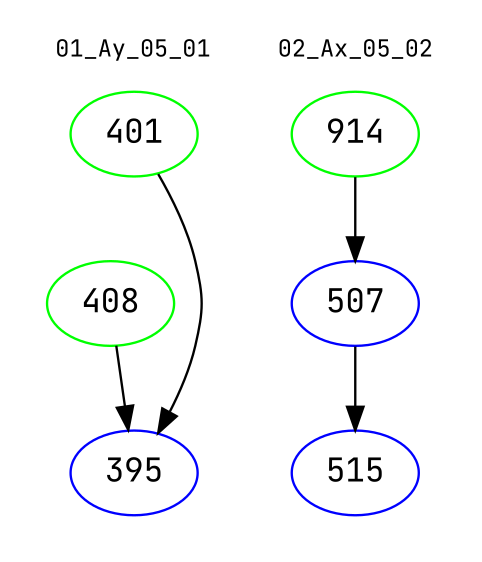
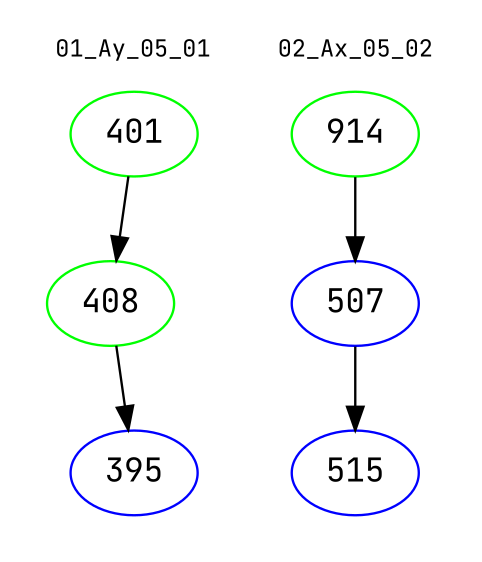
  digraph {
    fontname="JetBrains Mono"
    node [color=green fontname="JetBrains Mono"]
    edge [color=black fontname="JetBrains Mono"]
    n1 [label=401]
    n2 [label=408]
    n3 [color=blue label=395]
    n4 [label=914]
    n5 [color=blue label=507]
    n6 [color=blue label=515]
    subgraph cluster_1 {
      color=white
      fontsize=10
      label="01_Ay_05_01"
      n1
      n2
      n3
    }
    subgraph cluster_2 {
      color=white
      fontsize=10
      label="02_Ax_05_02"
      n4
      n5
      n6
    }
-   n1 -> n3
+   n1 -> n2
    n2 -> n3
    n4 -> n5
    n5 -> n6
  }
